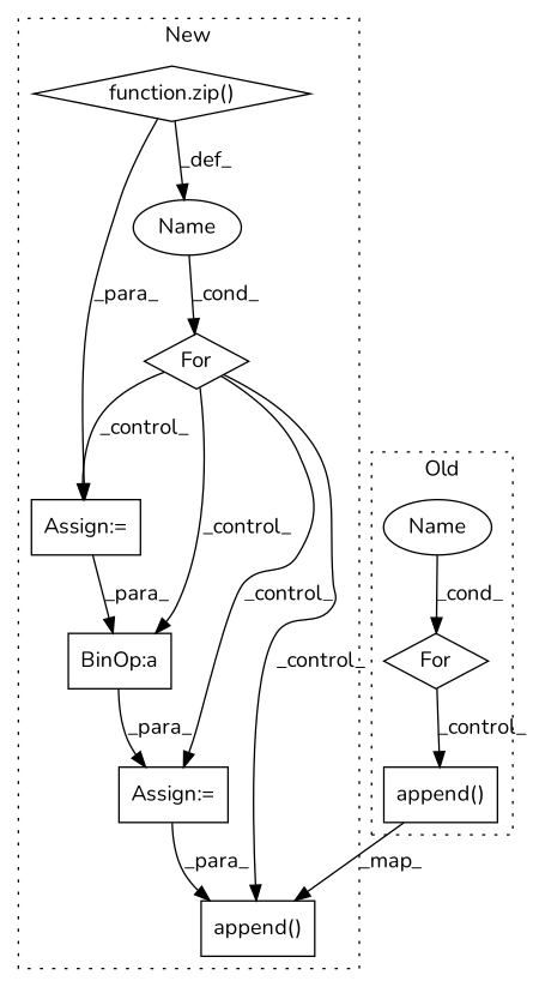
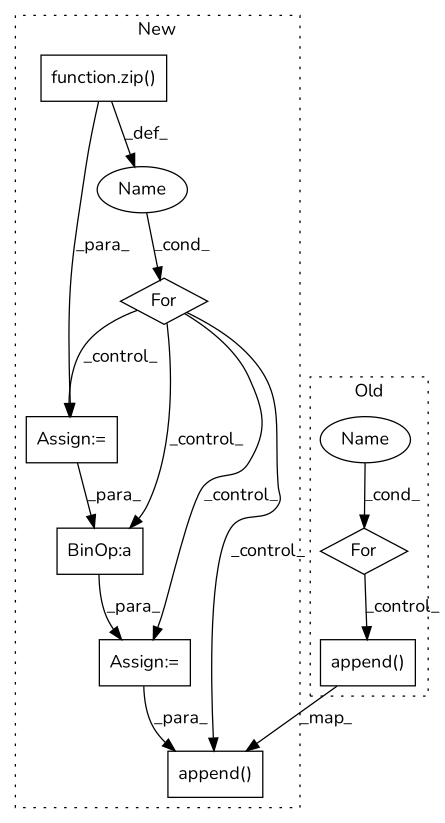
  digraph {
    fontname=Nunito
    node [a=75 l=3 shape=box fontname=Nunito]
    edge [fontname=Nunito]
    n1 [a=107 l="4,119" label=For s="3676,3915" shape=diamond]
    n2 [l="9,1" label="append()" s="4034,4067"]
    n3 [a=87 l=2 label=Name s=3683 shape=ellipse]
-   n4 [l="4,1" label="function.zip()" s="3758,3766" shape=diamond]
+   n4 [l="4,1" label="function.zip()" s="3758,3766"]
    n5 [a=107 l="4,18" label=For s="3744,3767" shape=diamond]
    n6 [l="9,1" label="append()" s="4271,4282"]
    n7 [a=87 l=2 label=Name s=3752 shape=ellipse]
    n8 [a=82 label="BinOp:a" s=4125]
    n9 [a=68 label="Assign:=" s=4111]
    n10 [a=68 label="Assign:=" s=3787]
    subgraph cluster_1 {
      label=Old
      style=dotted
      n1
      n2
      n3
    }
    subgraph cluster_2 {
      label=New
      style=dotted
      n4
      n5
      n6
      n7
      n8
      n9
      n10
    }
    n1 -> n2 [label=_control_]
    n2 -> n6 [label=_map_]
    n3 -> n1 [label=_cond_]
    n4 -> n7 [label=_def_]
    n4 -> n10 [label=_para_]
    n5 -> n6 [label=_control_]
    n5 -> n8 [label=_control_]
    n5 -> n9 [label=_control_]
    n5 -> n10 [label=_control_]
    n7 -> n5 [label=_cond_]
    n8 -> n9 [label=_para_]
    n9 -> n6 [label=_para_]
    n10 -> n8 [label=_para_]
  }
